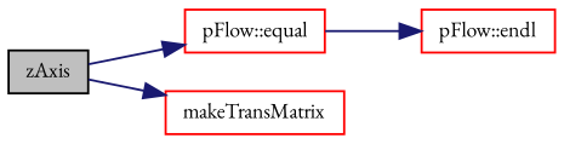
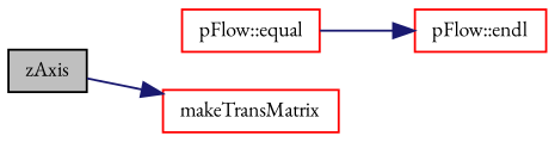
  digraph {
    fontname="EB Garamond"
    rankdir=LR
    node [color=red fillcolor=white fontname="EB Garamond" fontsize=10 shape=record style=filled]
    edge [color=midnightblue fontname="EB Garamond" fontsize=10 labelfontname=Helvetica labelfontsize=10 style=solid]
    n1 [color=black fillcolor=grey75 fontcolor=black height=0.2 label=zAxis width=0.4]
    n2 [height=0.2 label="pFlow::equal" width=0.4]
    n3 [height=0.2 label=makeTransMatrix width=0.4]
    n4 [height=0.2 label="pFlow::endl" width=0.4]
-   n1 -> n2
    n1 -> n3
    n2 -> n4
  }
